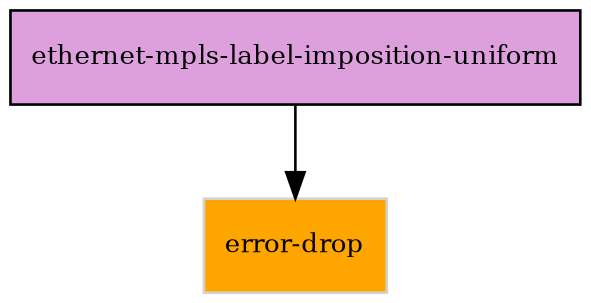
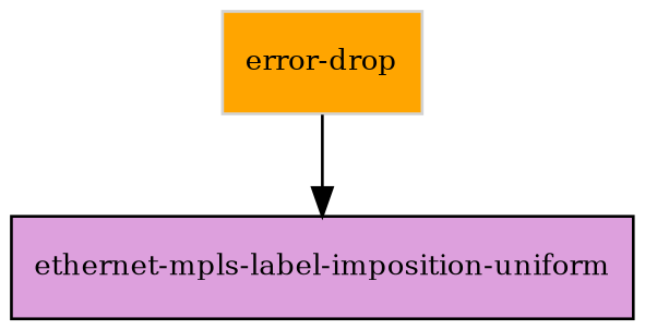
  digraph {
    rankdir=TB
    node [fontcolor=black fontsize=10 shape=box style=filled]
    "ethernet-mpls-label-imposition-uniform" [color=black fillcolor=plum]
    "error-drop" [color=lightgray fillcolor=orange]
-   "ethernet-mpls-label-imposition-uniform" -> "error-drop" [fontsize=8]
+   "error-drop" -> "ethernet-mpls-label-imposition-uniform" [fontsize=8]
  }
